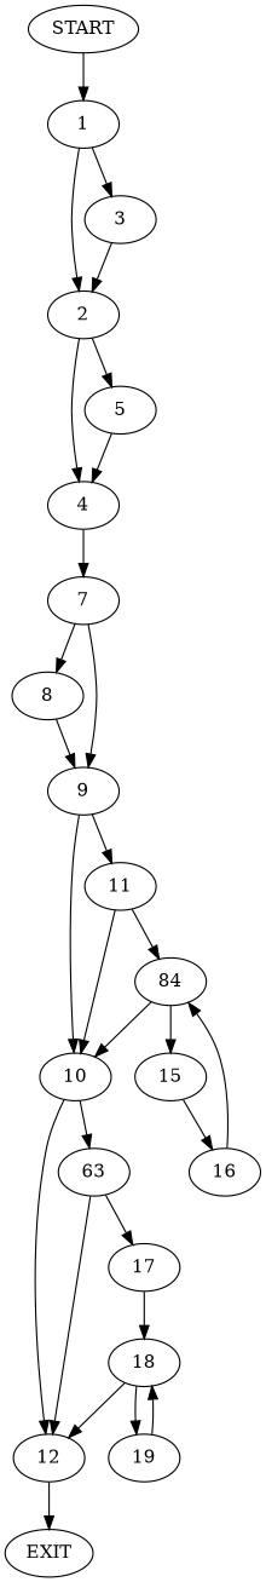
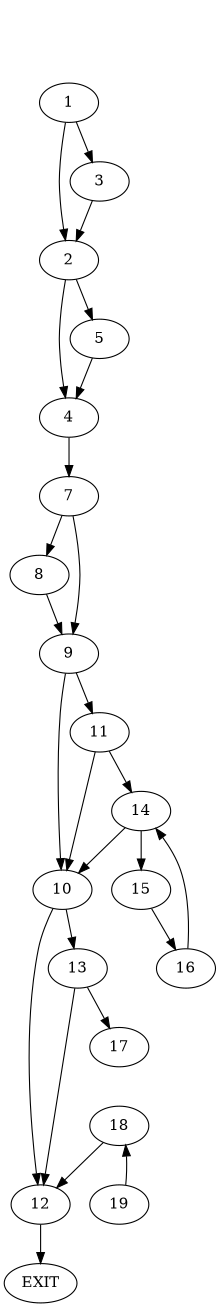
  digraph {
-   n1 [label=START]
    1
    2
    3
    n5 [label=EXIT]
    4
    5
    7
    8
    9
    10
    11
    12
-   13 [label=63]
-   14 [label=84]
+   13
+   14
    17
    15
    18
    16
    19
-   n1 -> 1
    1 -> 2
    1 -> 3
    2 -> 4
    2 -> 5
    3 -> 2
    4 -> 7
    5 -> 4
    7 -> 8
    7 -> 9
    8 -> 9
    9 -> 10
    9 -> 11
    10 -> 12
    10 -> 13
    11 -> 10
    11 -> 14
    12 -> n5
    13 -> 12
    13 -> 17
    14 -> 10
    14 -> 15
-   17 -> 18
    15 -> 16
    18 -> 12
-   18 -> 19
    16 -> 14
    19 -> 18
  }
